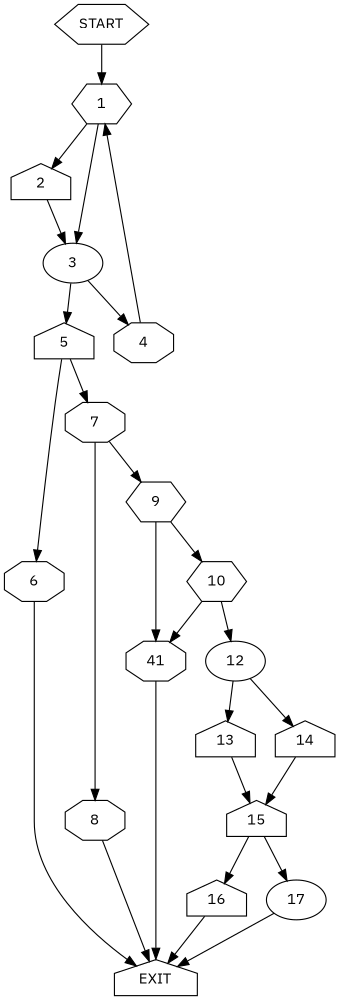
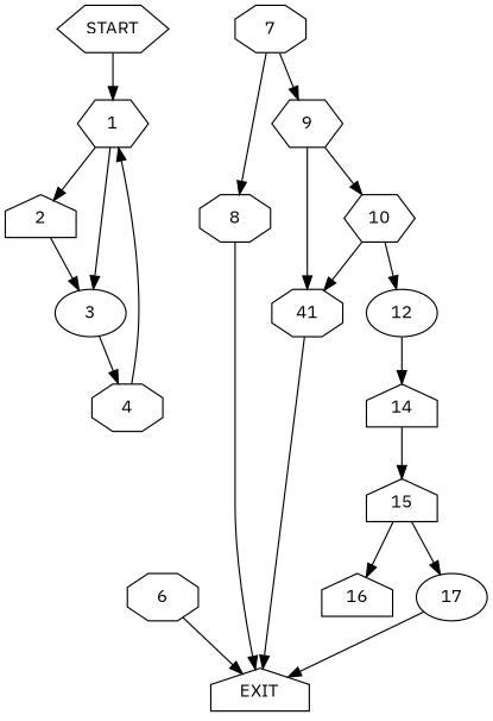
  digraph {
    fontname="IBM Plex Sans"
    node [fontname="IBM Plex Sans" shape=house]
    edge [fontname="IBM Plex Sans"]
    n1 [label=START shape=hexagon]
    1 [shape=hexagon]
    2
    3 [shape=ellipse]
    4 [shape=octagon]
-   5
    6 [shape=octagon]
    7 [shape=octagon]
    n9 [label=EXIT]
    8 [shape=octagon]
    9 [shape=hexagon]
    10 [shape=hexagon]
    n13 [label=41 shape=octagon]
    12 [shape=ellipse]
-   13
    14
    15
    16
    17 [shape=ellipse]
    n1 -> 1
    1 -> 2
    1 -> 3
    2 -> 3
    3 -> 4
-   3 -> 5
    4 -> 1
-   5 -> 6
-   5 -> 7
    6 -> n9
    7 -> 8
    7 -> 9
    8 -> n9
    9 -> 10
    9 -> n13
    10 -> n13
    10 -> 12
    n13 -> n9
-   12 -> 13
    12 -> 14
-   13 -> 15
    14 -> 15
    15 -> 16
    15 -> 17
-   16 -> n9
    17 -> n9
  }
